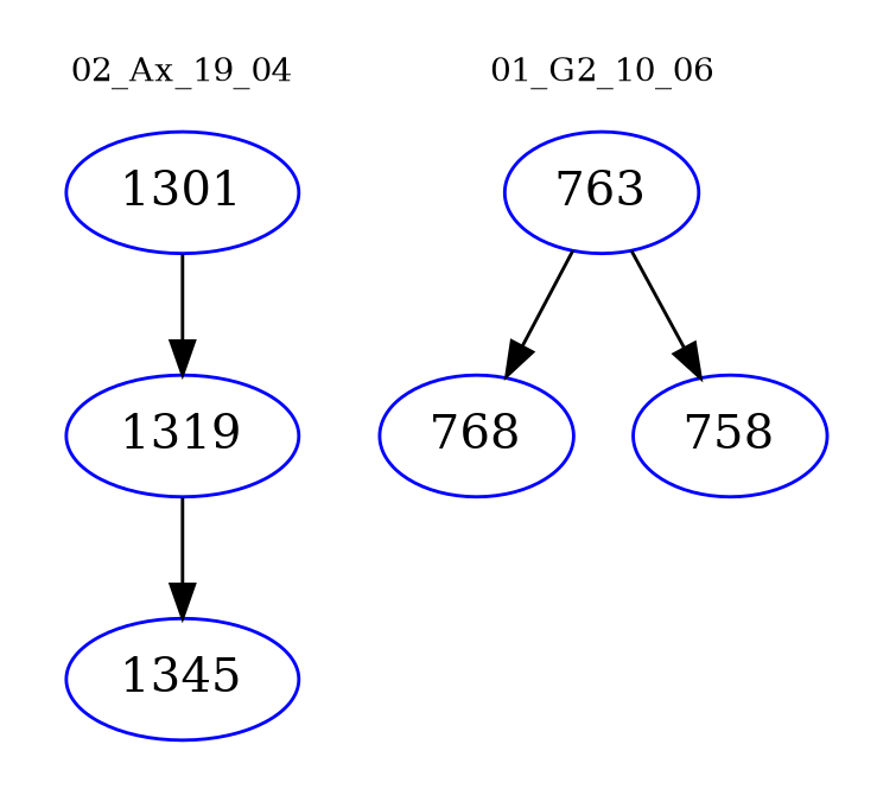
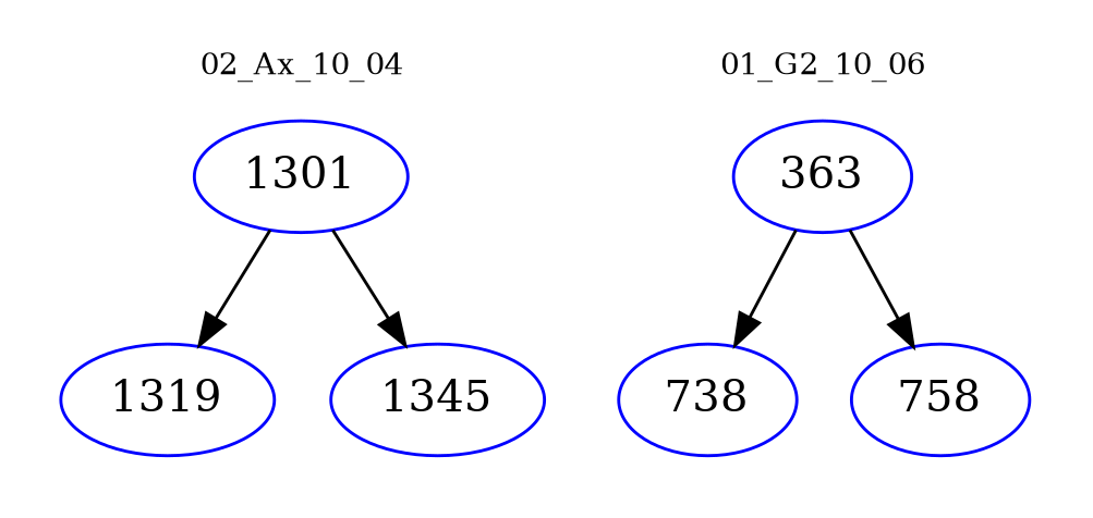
  digraph {
    node [color=blue]
    edge [color=black]
    n1 [label=1301]
    n2 [label=1319]
    n3 [label=1345]
-   n4 [label=768]
-   n5 [label=763]
+   n4 [label=738]
+   n5 [label=363]
    n6 [label=758]
    subgraph cluster_1 {
      color=white
      fontsize=10
-     label="02_Ax_19_04"
+     label="02_Ax_10_04"
      n1
      n2
      n3
    }
    subgraph cluster_2 {
      color=white
      fontsize=10
      label="01_G2_10_06"
      n4
      n5
      n6
    }
    n1 -> n2
-   n2 -> n3
+   n1 -> n3
    n5 -> n4
    n5 -> n6
  }
